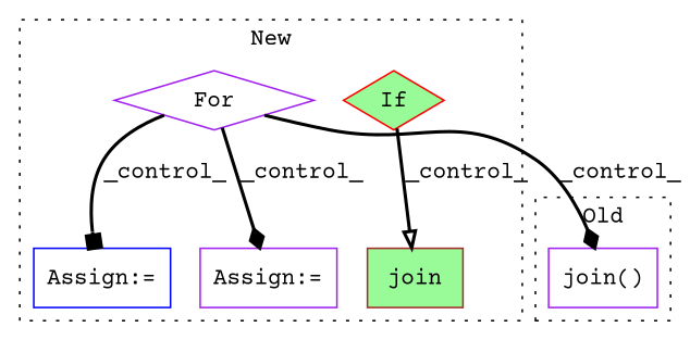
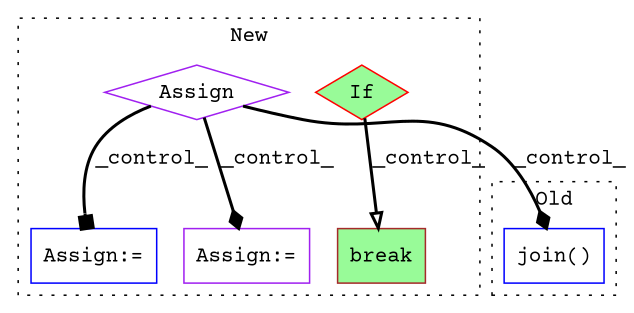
  digraph {
    fontname="Courier Prime"
    node [a=68 color=blue fillcolor=white fontname="Courier Prime" l=3 shape=box style=filled]
    edge [arrowhead=diamond fontname="Courier Prime" style=bold]
-   n1 [a=94 color=brown fillcolor=palegreen l=5 label=join s=22702]
+   n1 [a=94 color=brown fillcolor=palegreen l=5 label=break s=22702]
    n2 [a=96 color=red fillcolor=palegreen l=0 label=If s=22520 shape=diamond]
    n3 [label="Assign:=" s=22257]
    n4 [color=purple label="Assign:=" s=21857]
-   n5 [a=107 color=purple l="4,14" label=For s="21772,21792" shape=diamond]
-   n6 [a=75 color=purple l="13,1" label="join()" s="21980,22030"]
+   n5 [a=107 color=purple l="4,14" label=Assign s="21772,21792" shape=diamond]
+   n6 [a=75 l="13,1" label="join()" s="21980,22030"]
    subgraph cluster_1 {
      label=New
      style=dotted
      n1
      n2
      n3
      n4
      n5
    }
    subgraph cluster_2 {
      label=Old
      style=dotted
      n6
    }
    n2 -> n1 [arrowhead=onormal label=_control_]
    n5 -> n3 [arrowhead=box label=_control_]
    n5 -> n4 [label=_control_]
    n5 -> n6 [label=_control_]
  }
